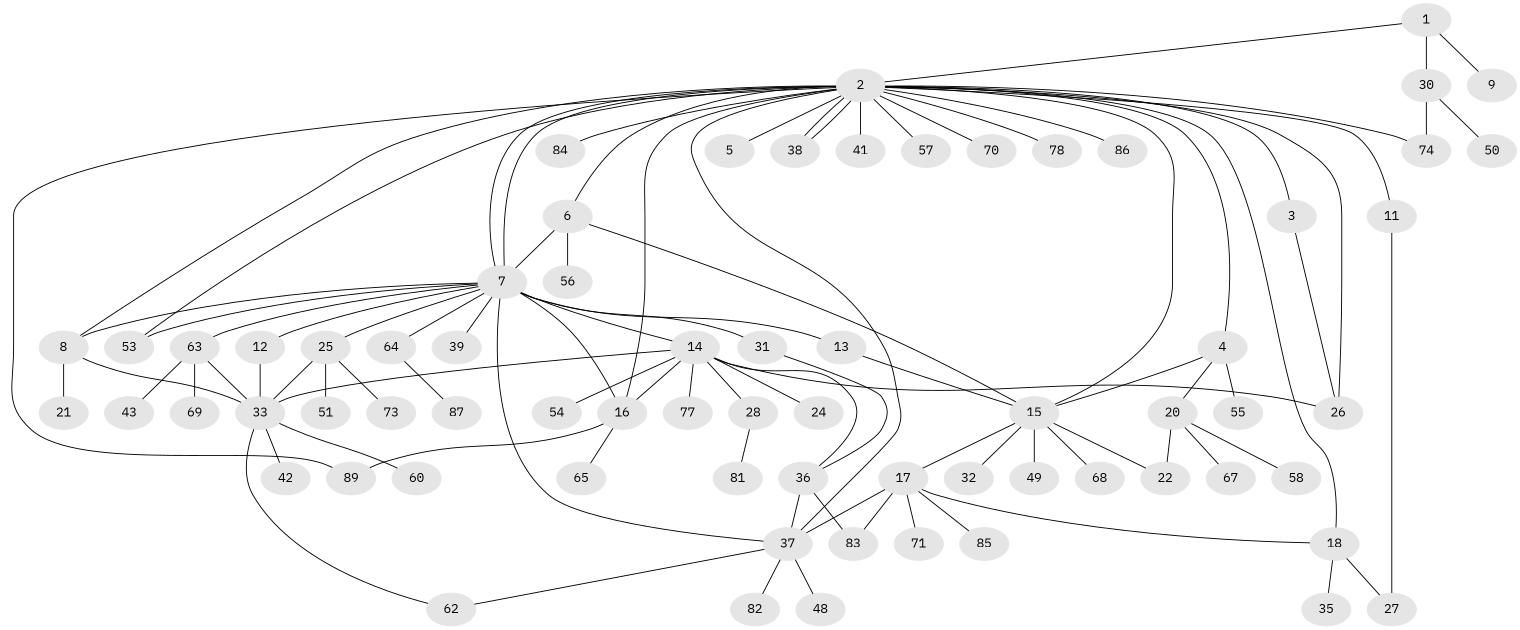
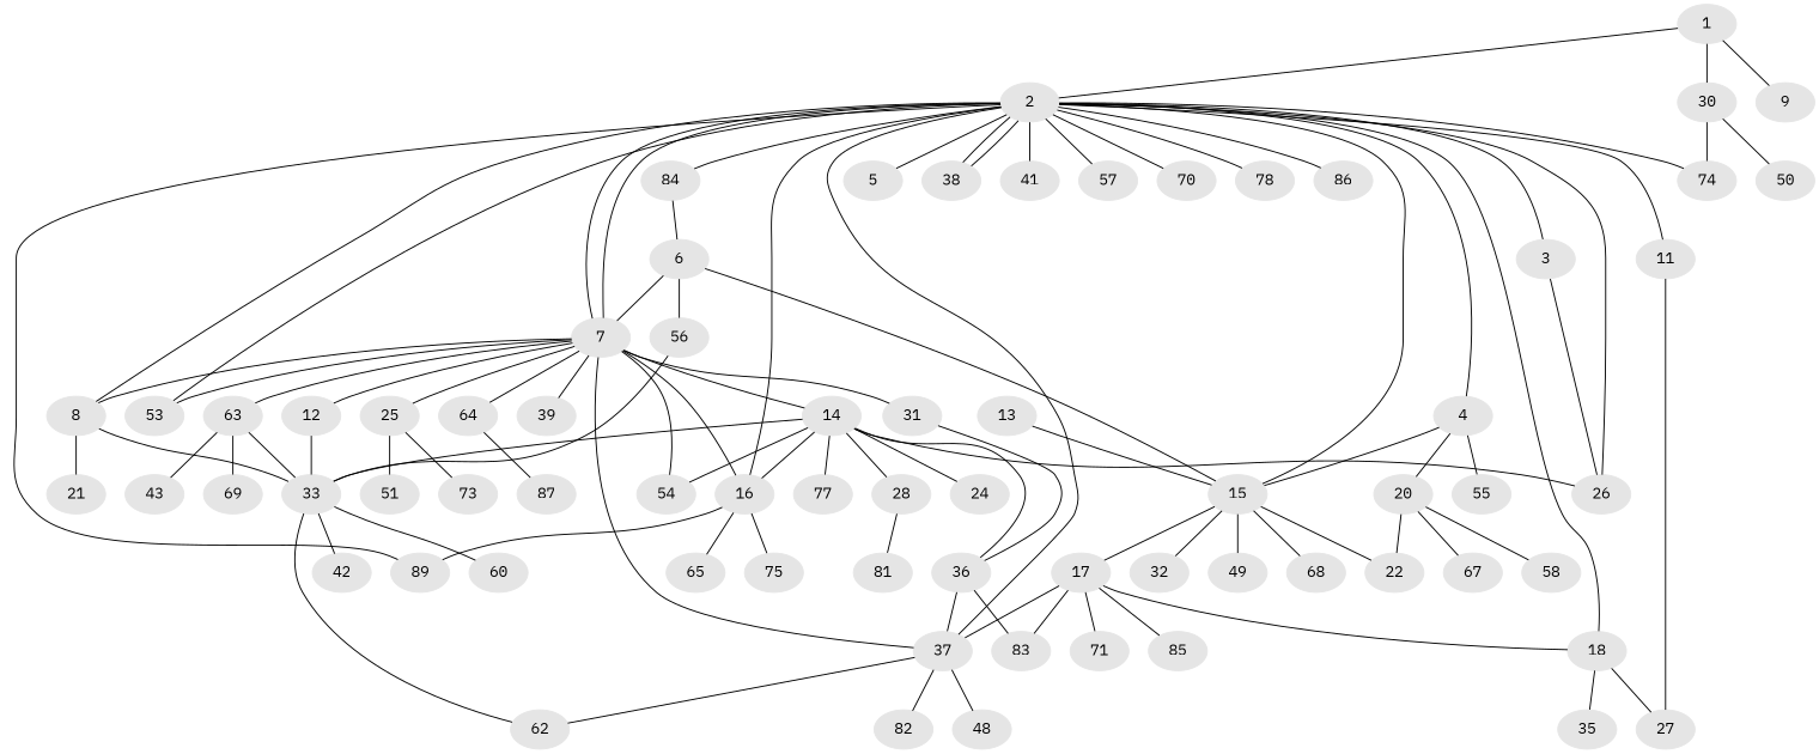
  graph {
    fontname="IBM Plex Mono"
    node [color=gray90 fontname="IBM Plex Mono" style=filled]
    edge [fontname="IBM Plex Mono"]
    2 [super="+40"]
    3
    4 [super="+10"]
    5
    6
    7 [super="+19"]
    8
    11 [super="+90"]
    15 [super="+88"]
    16 [super="+45"]
    18 [super="+44"]
    26 [super="+52"]
    37 [super="+79"]
    38
    41
    53
    57
    70
    74 [super="+76"]
    78
    84
    86
    89
    1
    9
    30 [super="+71"]
    50
    20 [super="+29"]
    55 [super="+80"]
    56
    12
    13
    14 [super="+66"]
    n34 [label=63]
    25 [super="+47"]
    31
    39
    64
    21
    33 [super="+61"]
    27
    17 [super="+34"]
    22 [super="+63"]
    32
    49
    68
    65
+   75
    35
    62
    48 [super="+91"]
    82
    58
    67
    24
    28 [super="+59"]
    36 [super="+46"]
    54
    77
    43
    69
    51
    73
    87
    42
    60
    81
    83
    n69 [label=71]
    85
    2 -- 3
    2 -- 4
    2 -- 5
-   2 -- 6
+   84 -- 6
    2 -- 7
    2 -- 7
    2 -- 8
    2 -- 11
    2 -- 15
    2 -- 16
    2 -- 18
    2 -- 26
    2 -- 37
    2 -- 38
    2 -- 38
    2 -- 41
    2 -- 53
    2 -- 57
    2 -- 70
    2 -- 74
    2 -- 78
    2 -- 84
    2 -- 86
    2 -- 89
    3 -- 26
    4 -- 15
    4 -- 20
    4 -- 55
    6 -- 7
    6 -- 15
    6 -- 56
    7 -- 8
    7 -- 16
    7 -- 37
    7 -- 53
    7 -- 12
-   7 -- 13
+   7 -- 54
    7 -- 14
    7 -- n34
    7 -- 25
    7 -- 31
    7 -- 39
    7 -- 64
    8 -- 21
    8 -- 33
    11 -- 27
    15 -- 17
    15 -- 22
    15 -- 32
    15 -- 49
    15 -- 68
    16 -- 89
    16 -- 65
+   16 -- 75
    18 -- 27
    18 -- 35
    37 -- 62
    37 -- 48
    37 -- 82
    1 -- 2
    1 -- 9
    1 -- 30
    30 -- 74
    30 -- 50
    20 -- 22
    20 -- 58
    20 -- 67
    12 -- 33
    13 -- 15
    14 -- 16
    14 -- 26
    14 -- 33 [weight=2]
    14 -- 24
    14 -- 28
    14 -- 36
    14 -- 54
    14 -- 77
    n34 -- 33
    n34 -- 43
    n34 -- 69
-   25 -- 33
+   56 -- 33
    25 -- 51
    25 -- 73
    31 -- 36
    64 -- 87
    33 -- 62
    33 -- 42
    33 -- 60
    17 -- 18
    17 -- 37
    17 -- 83
    17 -- n69
    17 -- 85
    28 -- 81
    36 -- 37 [weight=2]
    36 -- 83
  }
